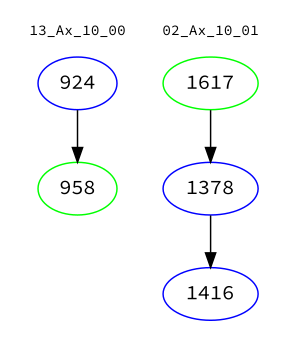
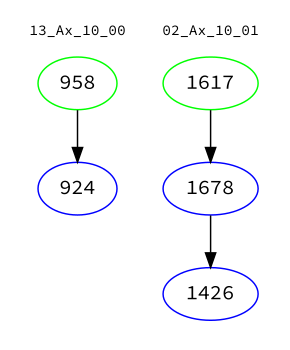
  digraph {
    fontname="Source Code Pro"
    node [color=blue fontname="Source Code Pro"]
    edge [color=black fontname="Source Code Pro"]
    n1 [color=green label=958]
    n2 [label=924]
    n3 [color=green label=1617]
-   n4 [label=1378]
-   n5 [label=1416]
+   n4 [label=1678]
+   n5 [label=1426]
    subgraph cluster_1 {
      color=white
      fontsize=10
      label="13_Ax_10_00"
      n1
      n2
    }
    subgraph cluster_2 {
      color=white
      fontsize=10
      label="02_Ax_10_01"
      n3
      n4
      n5
    }
-   n2 -> n1
+   n1 -> n2
    n3 -> n4
    n4 -> n5
  }
